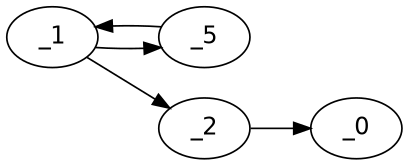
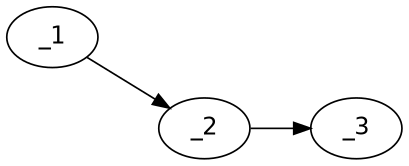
  digraph {
    fontname="DejaVu Sans"
    rankdir=LR
    node [fontname="DejaVu Sans"]
    edge [fontname="DejaVu Sans"]
    _1 [x=30.000000 y=72.000000]
-   _5 [x=33.000000 y=92.000000]
    _2 [x=137.000000 y=86.000000]
-   _3 [x=133.000000 y=107.000000 label=_0]
-   _1 -> _5 [angle=1.421906 orient=0.988936]
+   _3 [x=133.000000 y=107.000000]
    _1 -> _2 [angle=-1.382575 orient=-0.982339]
-   _5 -> _1 [angle=-1.719686 orient=-0.988936]
    _2 -> _3 [angle=1.759018 orient=0.982339]
  }
